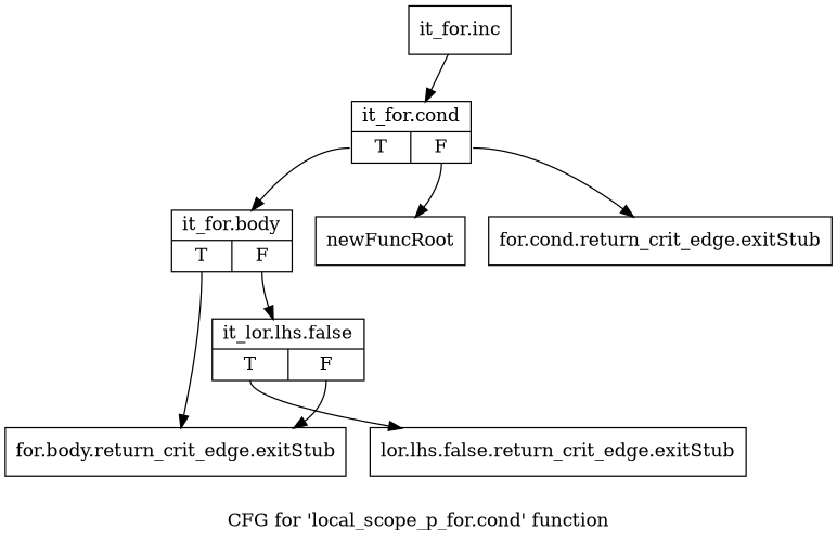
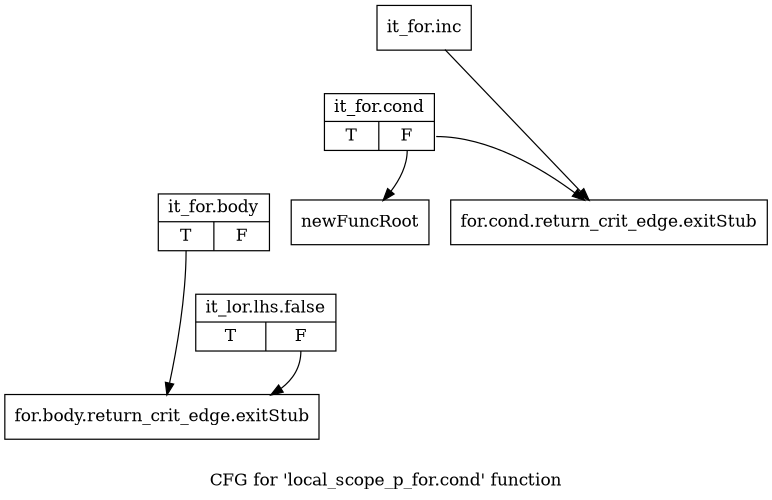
  digraph {
    label="CFG for 'local_scope_p_for.cond' function"
    node [shape=record]
    edge [tailport=s1]
    n1 [label="{newFuncRoot}"]
    n2 [label="{it_for.cond|{<s0>T|<s1>F}}"]
    n3 [label="{for.cond.return_crit_edge.exitStub}"]
    n4 [label="{it_for.body|{<s0>T|<s1>F}}"]
    n5 [label="{for.body.return_crit_edge.exitStub}"]
    n6 [label="{it_lor.lhs.false|{<s0>T|<s1>F}}"]
-   n7 [label="{lor.lhs.false.return_crit_edge.exitStub}"]
    n8 [label="{it_for.inc}"]
    n2 -> n1
    n2 -> n3
-   n2 -> n4 [tailport=s0]
    n4 -> n5 [tailport=s0]
-   n4 -> n6
    n6 -> n5
-   n6 -> n7 [tailport=s0]
-   n8 -> n2
+   n8 -> n3
  }
